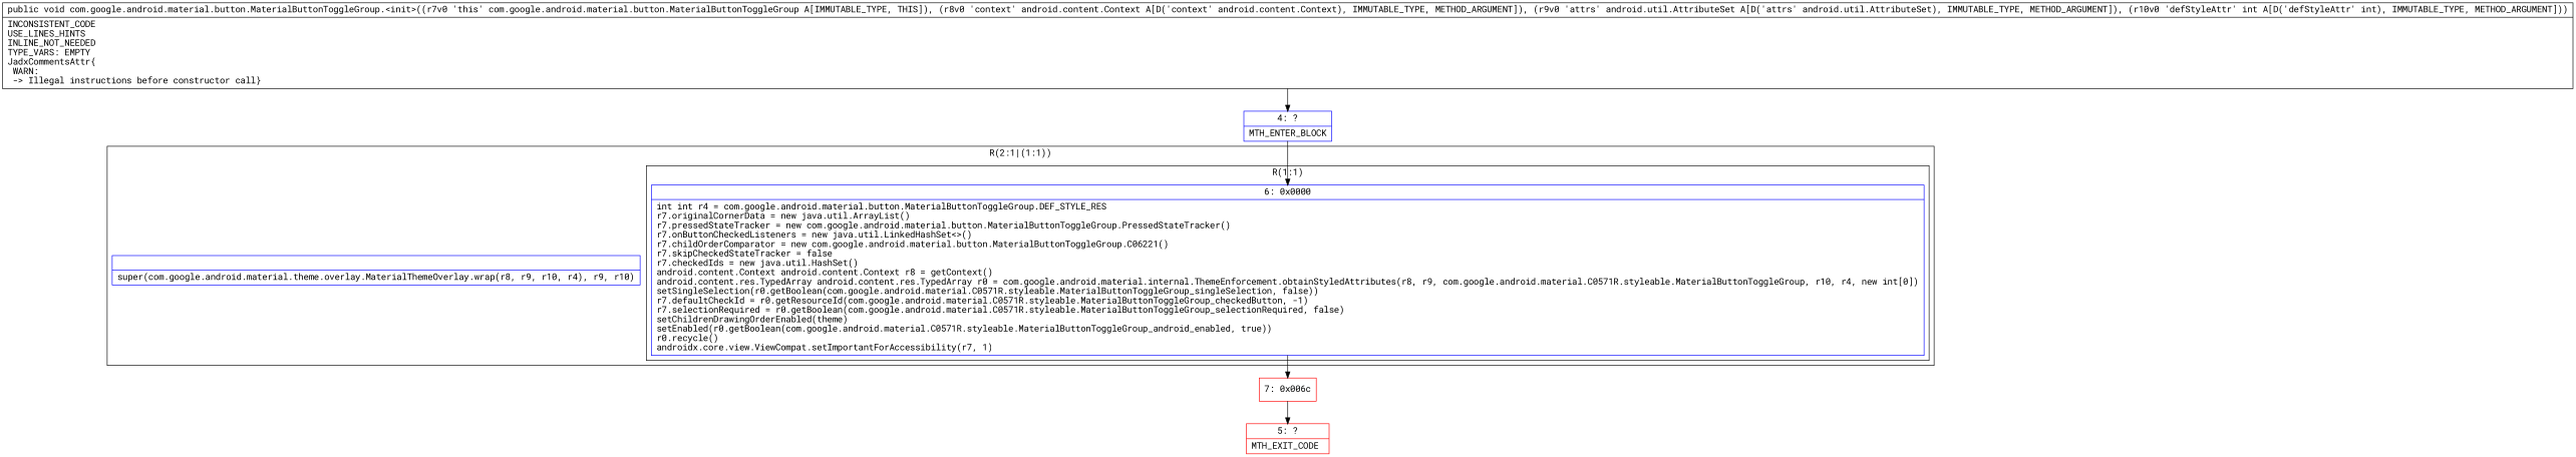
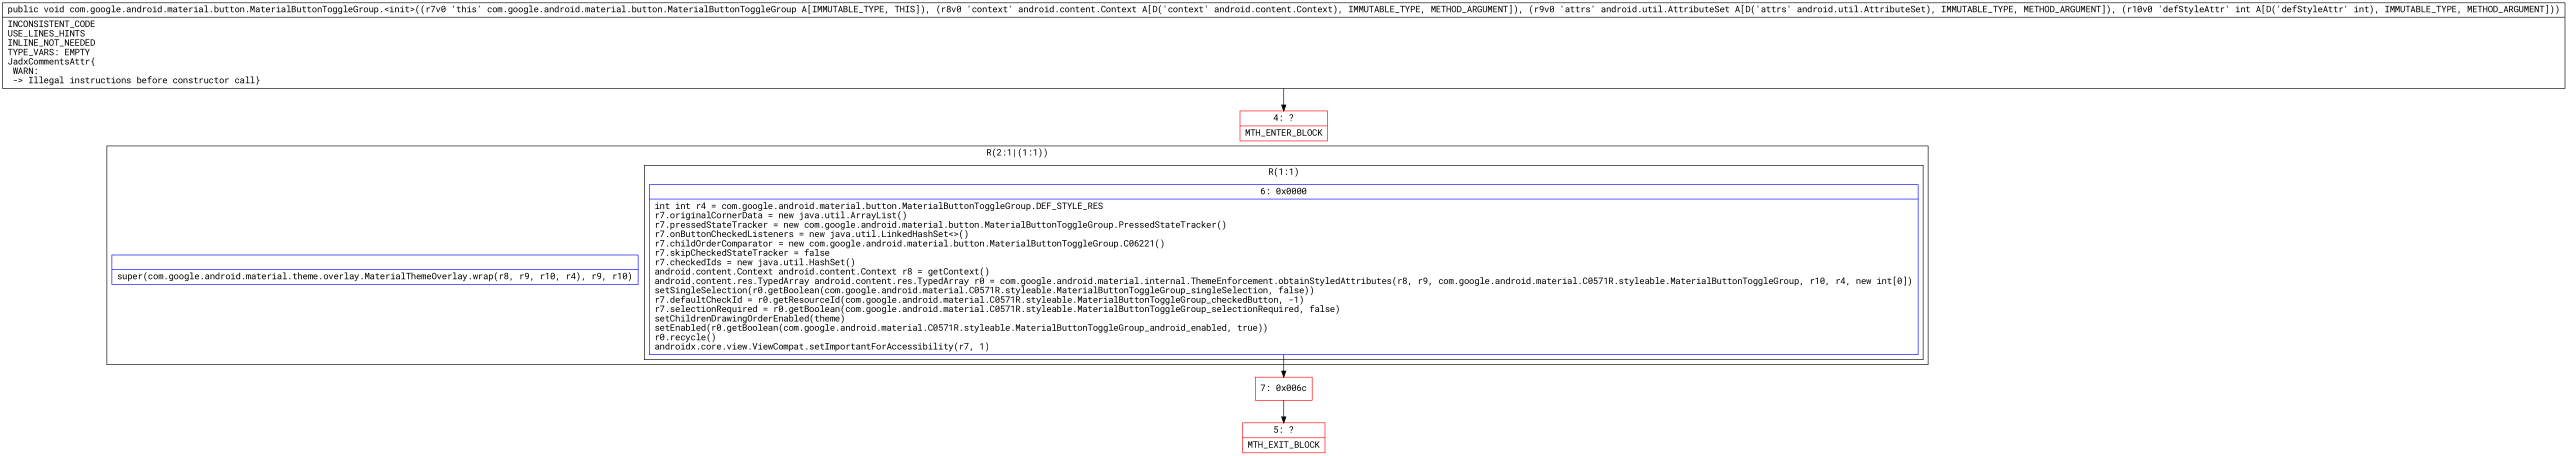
  digraph {
    fontname="Roboto Mono"
    node [color=red fontname="Roboto Mono" shape=record]
    edge [fontname="Roboto Mono"]
    n1 [color=blue label="{6\:\ 0x0000|int int r4 = com.google.android.material.button.MaterialButtonToggleGroup.DEF_STYLE_RES\lr7.originalCornerData = new java.util.ArrayList()\lr7.pressedStateTracker = new com.google.android.material.button.MaterialButtonToggleGroup.PressedStateTracker()\lr7.onButtonCheckedListeners = new java.util.LinkedHashSet\<\>()\lr7.childOrderComparator = new com.google.android.material.button.MaterialButtonToggleGroup.C06221()\lr7.skipCheckedStateTracker = false\lr7.checkedIds = new java.util.HashSet()\landroid.content.Context android.content.Context r8 = getContext()\landroid.content.res.TypedArray android.content.res.TypedArray r0 = com.google.android.material.internal.ThemeEnforcement.obtainStyledAttributes(r8, r9, com.google.android.material.C0571R.styleable.MaterialButtonToggleGroup, r10, r4, new int[0])\lsetSingleSelection(r0.getBoolean(com.google.android.material.C0571R.styleable.MaterialButtonToggleGroup_singleSelection, false))\lr7.defaultCheckId = r0.getResourceId(com.google.android.material.C0571R.styleable.MaterialButtonToggleGroup_checkedButton, \-1)\lr7.selectionRequired = r0.getBoolean(com.google.android.material.C0571R.styleable.MaterialButtonToggleGroup_selectionRequired, false)\lsetChildrenDrawingOrderEnabled(theme)\lsetEnabled(r0.getBoolean(com.google.android.material.C0571R.styleable.MaterialButtonToggleGroup_android_enabled, true))\lr0.recycle()\landroidx.core.view.ViewCompat.setImportantForAccessibility(r7, 1)\l}"]
    n2 [color=blue label="{|super(com.google.android.material.theme.overlay.MaterialThemeOverlay.wrap(r8, r9, r10, r4), r9, r10)\l}"]
    n3 [label="{7\:\ 0x006c}"]
-   n4 [label="{5\:\ ?|MTH_EXIT_CODE\l}"]
-   n5 [color=blue label="{4\:\ ?|MTH_ENTER_BLOCK\l}"]
+   n4 [label="{5\:\ ?|MTH_EXIT_BLOCK\l}"]
+   n5 [label="{4\:\ ?|MTH_ENTER_BLOCK\l}"]
    n6 [label="{public void com.google.android.material.button.MaterialButtonToggleGroup.\<init\>((r7v0 'this' com.google.android.material.button.MaterialButtonToggleGroup A[IMMUTABLE_TYPE, THIS]), (r8v0 'context' android.content.Context A[D('context' android.content.Context), IMMUTABLE_TYPE, METHOD_ARGUMENT]), (r9v0 'attrs' android.util.AttributeSet A[D('attrs' android.util.AttributeSet), IMMUTABLE_TYPE, METHOD_ARGUMENT]), (r10v0 'defStyleAttr' int A[D('defStyleAttr' int), IMMUTABLE_TYPE, METHOD_ARGUMENT]))  | INCONSISTENT_CODE\lUSE_LINES_HINTS\lINLINE_NOT_NEEDED\lTYPE_VARS: EMPTY\lJadxCommentsAttr\{\l WARN: \l \-\> Illegal instructions before constructor call\}\l}" color=""]
    subgraph cluster_1 {
      label="R(2:1|(1:1))"
      n2
      subgraph cluster_2 {
        label="R(1:1)"
        n1
      }
    }
    n1 -> n3
    n3 -> n4
-   n5 -> n1
    n6 -> n5
  }
